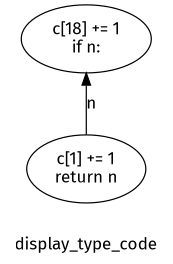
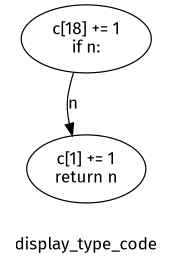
  digraph {
    label=display_type_code
    fontname="Fira Sans"
    node [fontname="Fira Sans"]
    n1 [height=0.77585 label="c[18] += 1\nif n:\n" width=1.4928]
    n2 [height=0.77585 label="c[1] += 1\nreturn n\n" width=1.3602]
-   n2 -> n1 [label=n fontname="Fira Sans"]
+   n1 -> n2 [label=n fontname="Fira Sans"]
  }
